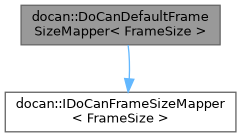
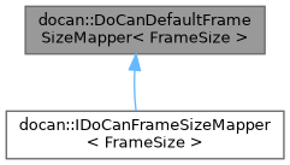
  digraph {
    node [color=gray40 fontname=Helvetica fontsize=10 shape=box style=filled]
    n1 [fillcolor=grey60 fontcolor=black height=0.2 label="docan::DoCanDefaultFrame\lSizeMapper\< FrameSize \>" width=0.4]
    n2 [fillcolor=white height=0.2 label="docan::IDoCanFrameSizeMapper\l\< FrameSize \>" width=0.4]
-   n2 -> n1 [color=steelblue1 dir=back fontname=Helvetica fontsize=10 labelfontname=Helvetica labelfontsize=10 style=solid]
+   n1 -> n2 [color=steelblue1 dir=back fontname=Helvetica fontsize=10 labelfontname=Helvetica labelfontsize=10 style=solid]
  }
